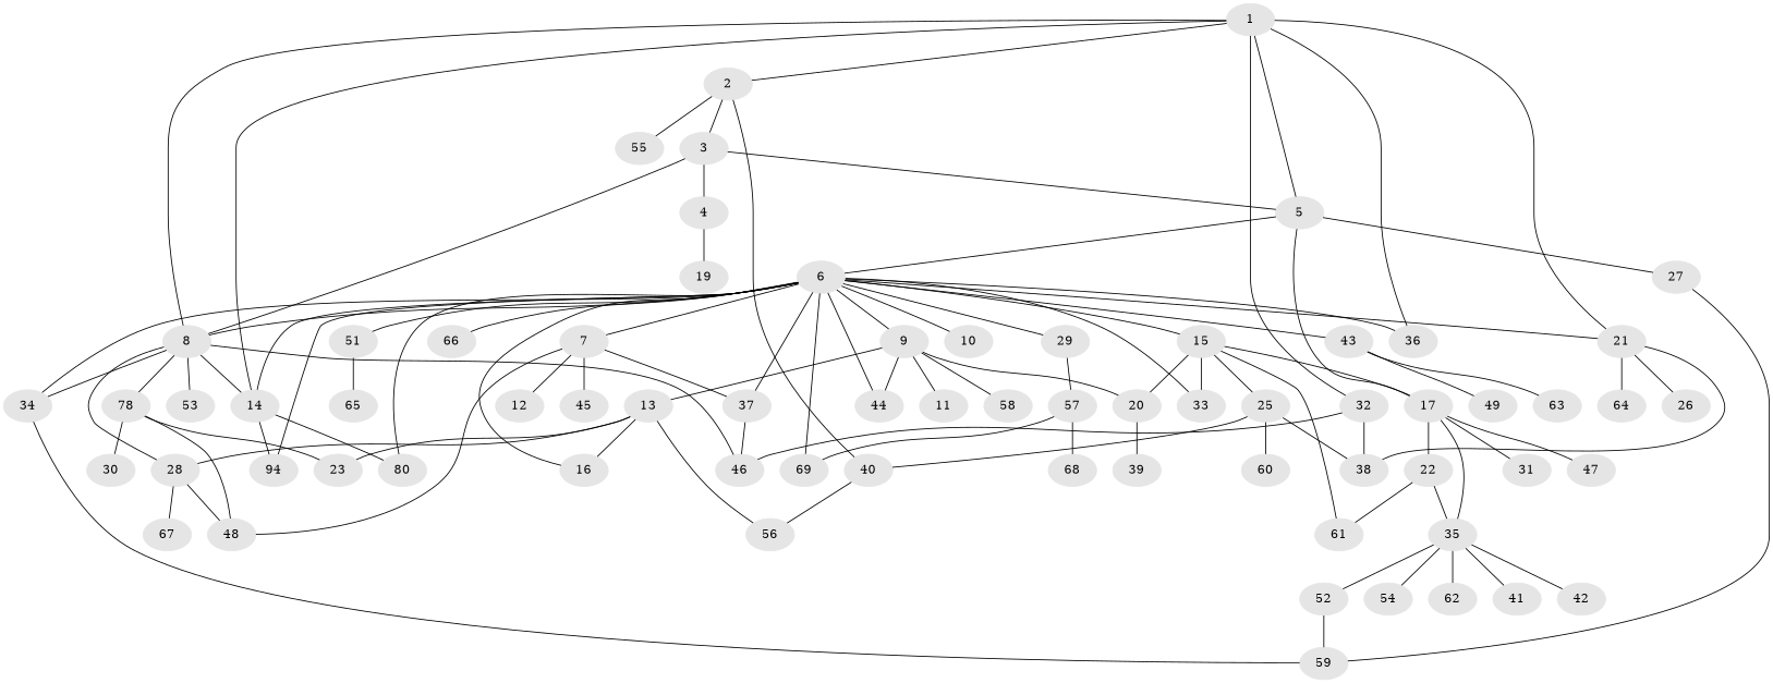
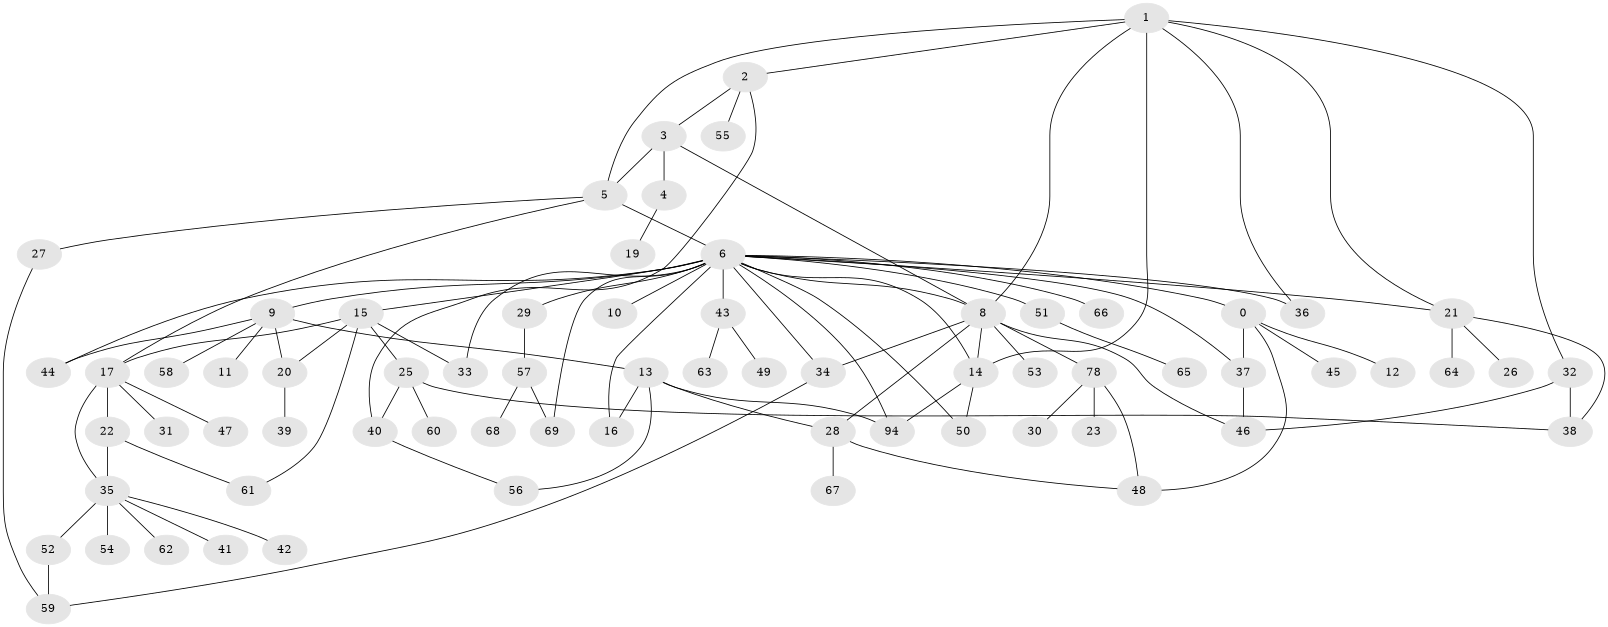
  graph {
    node [color=gray90 style=filled]
    1
    2
    5
    8
    14
    21
    32
    36
    3
    40
    55
    6
    17
    27
    34
    n16 [label=78]
    28
    46
    53
    n20 [label=94]
-   50 [label=80]
+   50
    26
    38
    64
    4
    56
    19
-   7
+   7 [label=0]
    9
    10
    15
    16
    29
    33
    37
    43
    44
    51
    66
    69
    22
    31
    35
    47
    59
    12
    45
    48
    11
    13
    20
    58
    25
    61
    57
    49
    63
    65
    23
    30
    67
    39
    60
    41
    42
    52
    54
    62
    68
    1 -- 2
    1 -- 5
    1 -- 8
    1 -- 14
    1 -- 21
    1 -- 32
    1 -- 36
    2 -- 3
    2 -- 40
    2 -- 55
    5 -- 6
    5 -- 17
    5 -- 27
    8 -- 14
    8 -- 34
    8 -- n16
    8 -- 28
    8 -- 46
    8 -- 53
    14 -- n20
    14 -- 50
    21 -- 26
    21 -- 38
    21 -- 64
    32 -- 46
    32 -- 38
    3 -- 5
    3 -- 8
    3 -- 4
    40 -- 56
    6 -- 8
    6 -- 14
    6 -- 21
    6 -- 36
    6 -- 34
    6 -- n20
    6 -- 50
    6 -- 7
    6 -- 9
    6 -- 10
    6 -- 15
    6 -- 16
    6 -- 29
    6 -- 33
    6 -- 37
    6 -- 43
    6 -- 44
    6 -- 51
    6 -- 66
    6 -- 69
    17 -- 22
    17 -- 31
    17 -- 35
    17 -- 47
    27 -- 59
    34 -- 59
    n16 -- 48
    n16 -- 23
    n16 -- 30
    28 -- 48
    28 -- 67
    4 -- 19
    7 -- 37
    7 -- 12
    7 -- 45
    7 -- 48
    9 -- 44
    9 -- 11
    9 -- 13
    9 -- 20
    9 -- 58
    15 -- 17
    15 -- 33
    15 -- 20
    15 -- 25
    15 -- 61
    29 -- 57
    37 -- 46
    43 -- 49
    43 -- 63
    51 -- 65
    22 -- 35
    22 -- 61
    35 -- 41
    35 -- 42
    35 -- 52
    35 -- 54
    35 -- 62
    13 -- 28
    13 -- 56
    13 -- 16
-   13 -- 23
+   13 -- n20
    20 -- 39
    25 -- 40
    25 -- 38
    25 -- 60
    57 -- 69
    57 -- 68
    52 -- 59
  }
